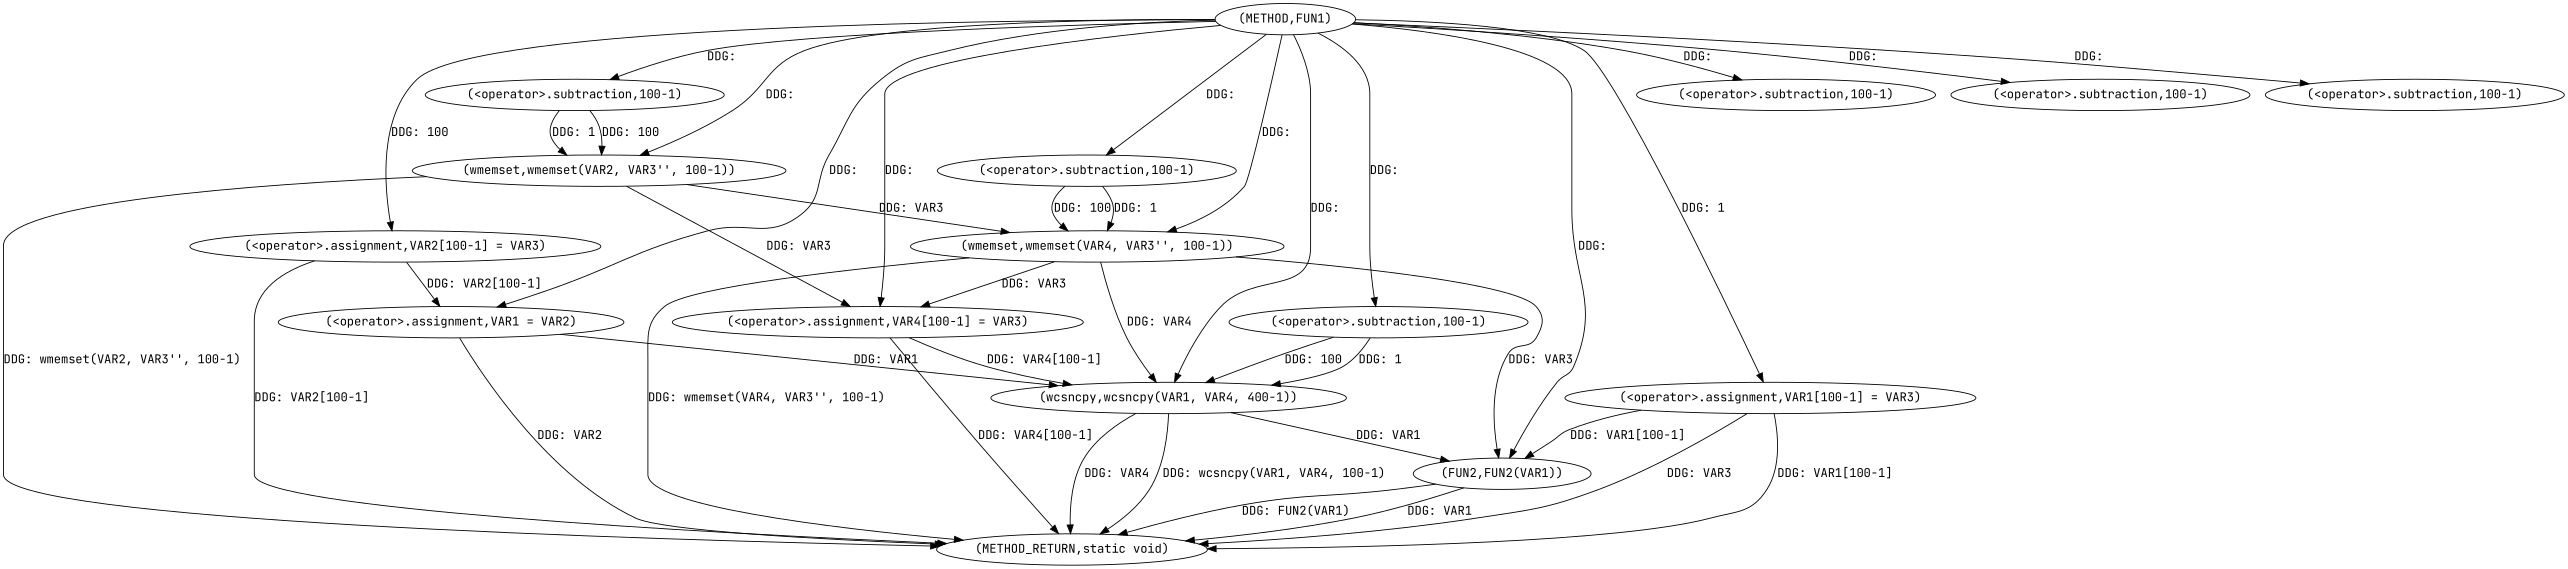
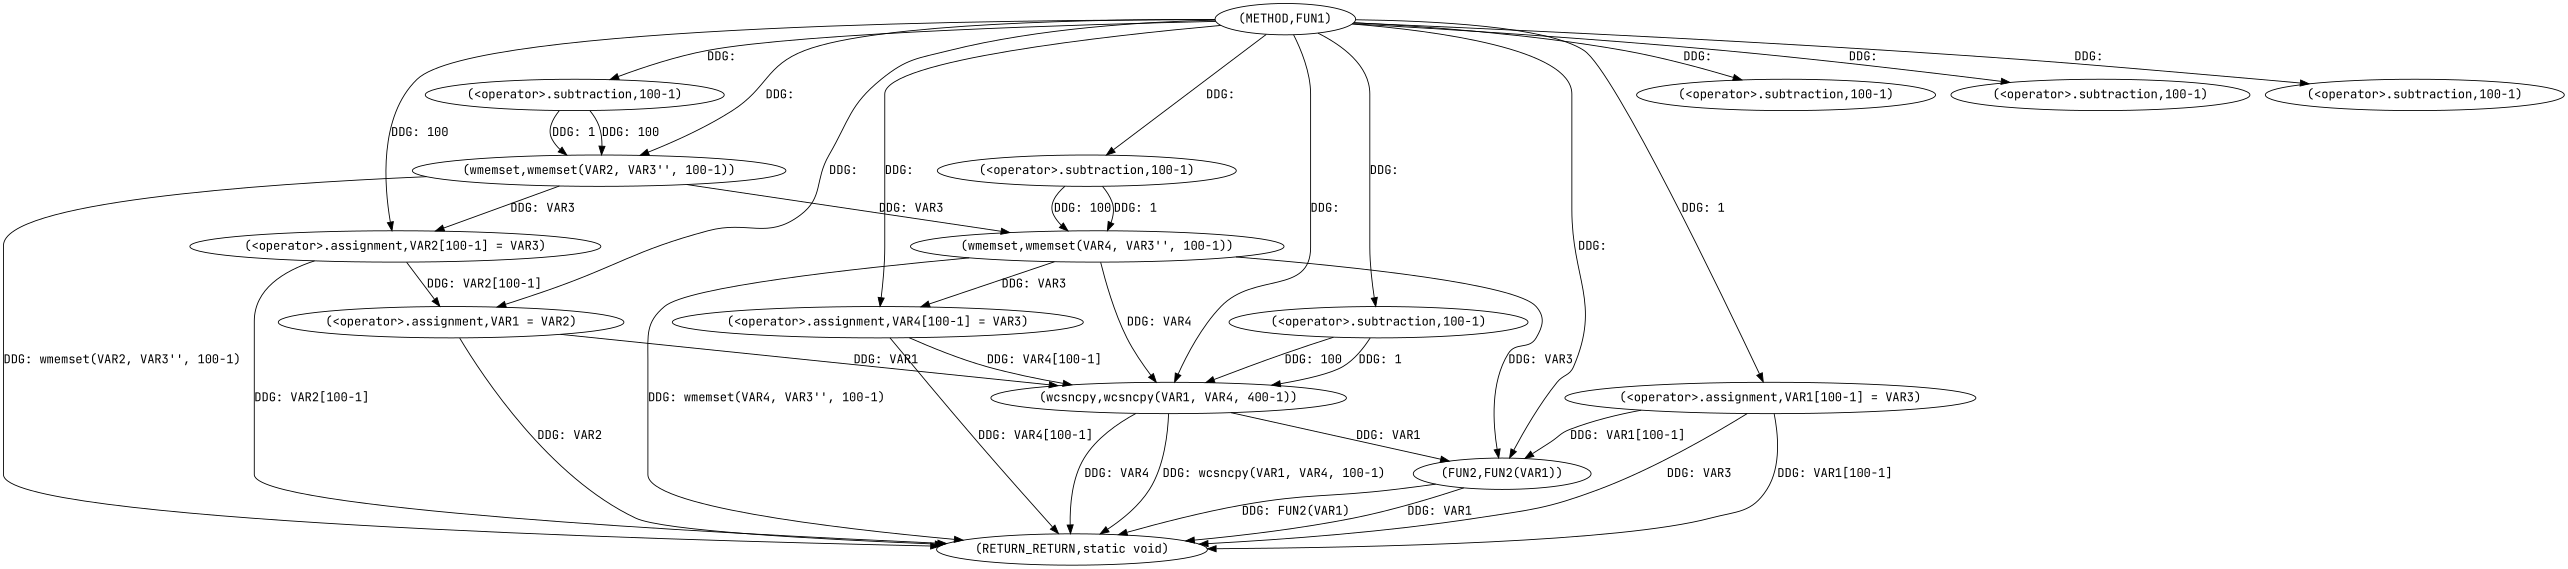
  digraph {
    fontname="JetBrains Mono"
    node [fontname="JetBrains Mono"]
    edge [fontname="JetBrains Mono"]
    n1 [label="(METHOD,FUN1)"]
    n2 [label="(wmemset,wmemset(VAR2, VAR3'', 100-1))"]
    n3 [label="(<operator>.subtraction,100-1)"]
    n4 [label="(<operator>.assignment,VAR2[100-1] = VAR3)"]
    n5 [label="(<operator>.subtraction,100-1)"]
    n6 [label="(<operator>.assignment,VAR1 = VAR2)"]
    n7 [label="(wmemset,wmemset(VAR4, VAR3'', 100-1))"]
    n8 [label="(<operator>.subtraction,100-1)"]
    n9 [label="(<operator>.assignment,VAR4[100-1] = VAR3)"]
    n10 [label="(<operator>.subtraction,100-1)"]
    n11 [label="(wcsncpy,wcsncpy(VAR1, VAR4, 400-1))"]
    n12 [label="(<operator>.subtraction,100-1)"]
    n13 [label="(<operator>.assignment,VAR1[100-1] = VAR3)"]
    n14 [label="(<operator>.subtraction,100-1)"]
    n15 [label="(FUN2,FUN2(VAR1))"]
-   n16 [label="(METHOD_RETURN,static void)"]
+   n16 [label="(RETURN_RETURN,static void)"]
    n1 -> n2 [label="DDG: "]
    n1 -> n3 [label="DDG: "]
    n1 -> n4 [label="DDG: 100"]
    n1 -> n5 [label="DDG: "]
    n1 -> n6 [label="DDG: "]
-   n1 -> n7 [label="DDG: "]
    n1 -> n8 [label="DDG: "]
    n1 -> n9 [label="DDG: "]
    n1 -> n10 [label="DDG: "]
    n1 -> n11 [label="DDG: "]
    n1 -> n12 [label="DDG: "]
    n1 -> n13 [label="DDG: 1"]
    n1 -> n14 [label="DDG: "]
    n1 -> n15 [label="DDG: "]
-   n2 -> n9 [label="DDG: VAR3"]
+   n2 -> n4 [label="DDG: VAR3"]
    n2 -> n7 [label="DDG: VAR3"]
    n2 -> n16 [label="DDG: wmemset(VAR2, VAR3'', 100-1)"]
    n3 -> n2 [label="DDG: 100"]
    n3 -> n2 [label="DDG: 1"]
    n4 -> n6 [label="DDG: VAR2[100-1]"]
    n4 -> n16 [label="DDG: VAR2[100-1]"]
    n6 -> n11 [label="DDG: VAR1"]
    n6 -> n16 [label="DDG: VAR2"]
    n7 -> n9 [label="DDG: VAR3"]
    n7 -> n11 [label="DDG: VAR4"]
    n7 -> n15 [label="DDG: VAR3"]
    n7 -> n16 [label="DDG: wmemset(VAR4, VAR3'', 100-1)"]
    n8 -> n7 [label="DDG: 100"]
    n8 -> n7 [label="DDG: 1"]
    n9 -> n11 [label="DDG: VAR4[100-1]"]
    n9 -> n16 [label="DDG: VAR4[100-1]"]
    n11 -> n15 [label="DDG: VAR1"]
    n11 -> n16 [label="DDG: VAR4"]
    n11 -> n16 [label="DDG: wcsncpy(VAR1, VAR4, 100-1)"]
    n12 -> n11 [label="DDG: 100"]
    n12 -> n11 [label="DDG: 1"]
    n13 -> n15 [label="DDG: VAR1[100-1]"]
    n13 -> n16 [label="DDG: VAR1[100-1]"]
    n13 -> n16 [label="DDG: VAR3"]
    n15 -> n16 [label="DDG: VAR1"]
    n15 -> n16 [label="DDG: FUN2(VAR1)"]
  }
